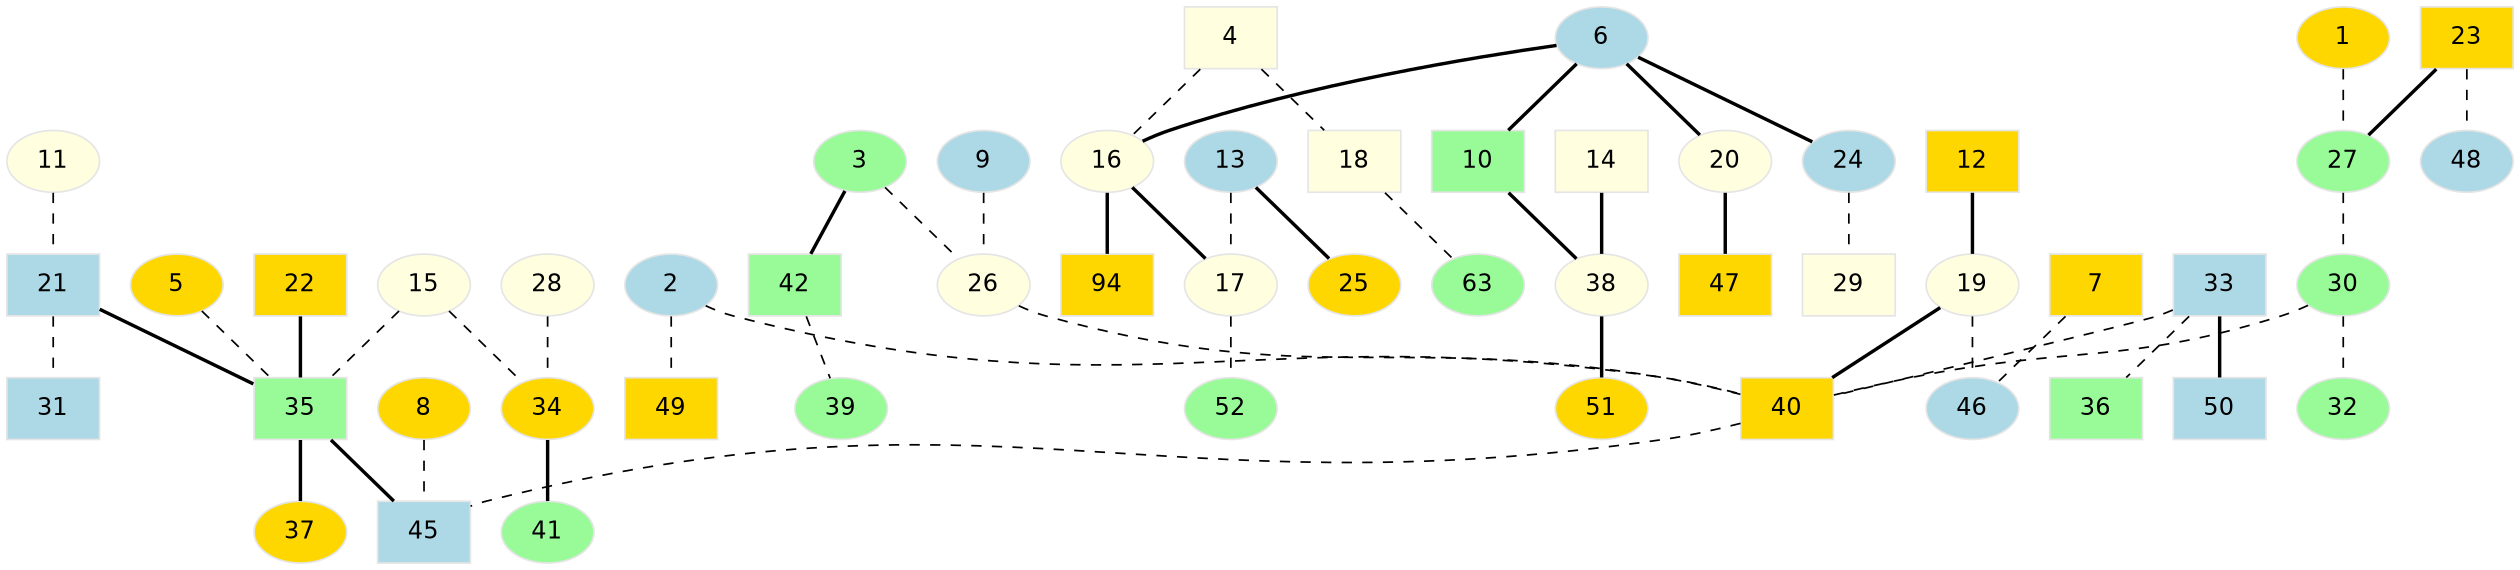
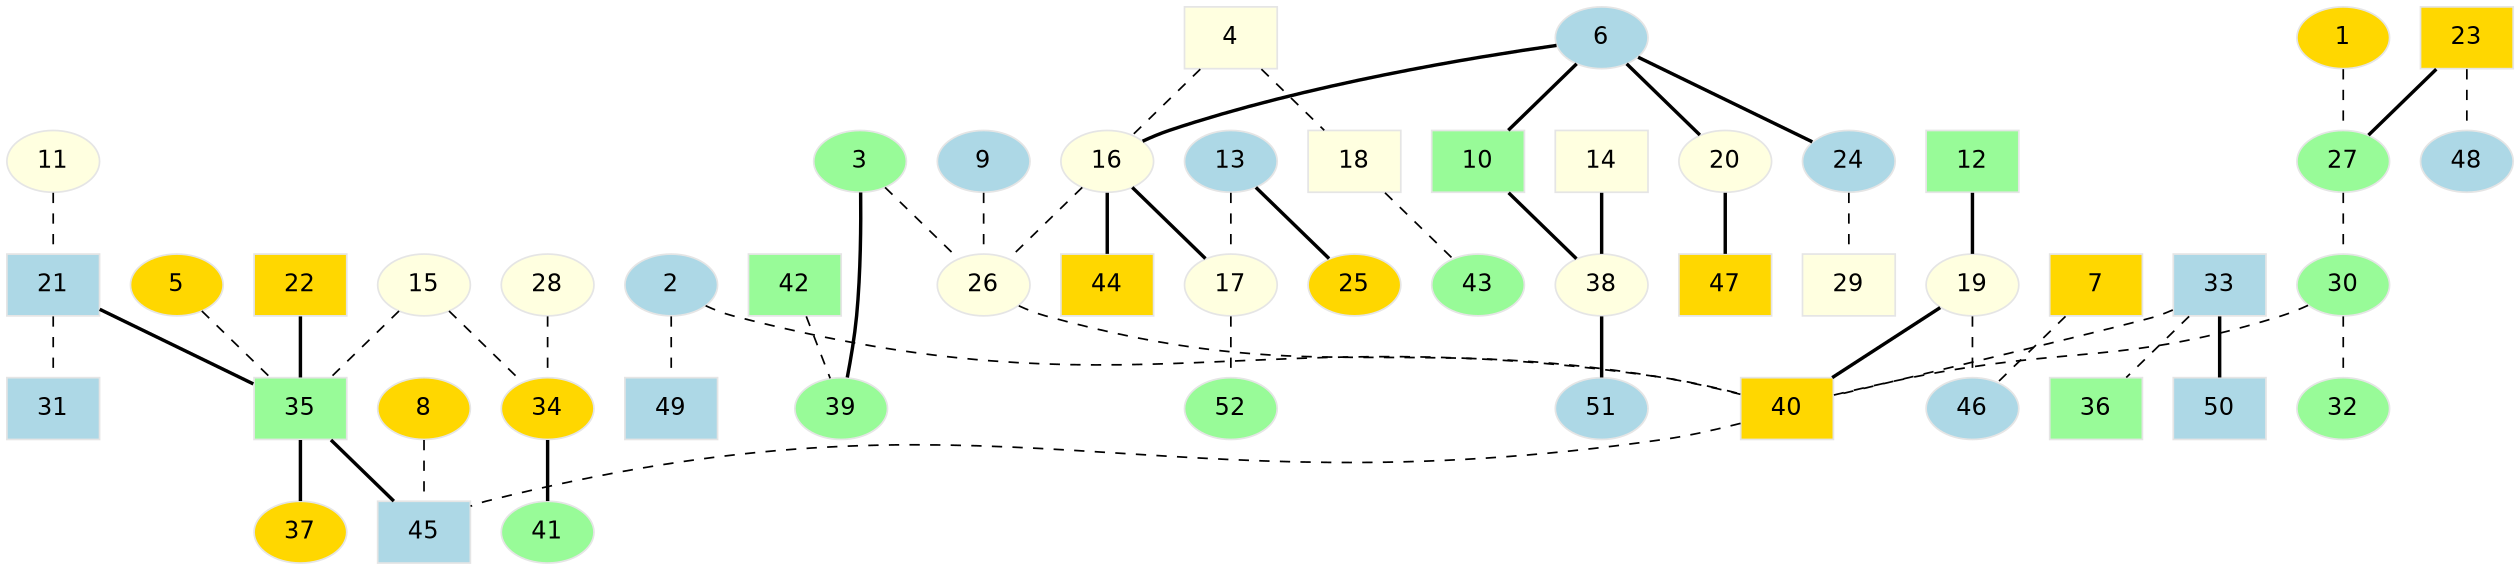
  graph {
    fontname="DejaVu Sans"
    node [color=gray90 fillcolor=palegreen fontname="DejaVu Sans" shape=ellipse style=filled]
    edge [fontname="DejaVu Sans" style=dashed weight=1.0]
    27
    1 [fillcolor=gold]
    30
    2 [fillcolor=lightblue]
    40 [fillcolor=gold shape=box]
-   49 [fillcolor=gold shape=box]
+   49 [fillcolor=lightblue shape=box]
    45 [fillcolor=lightblue shape=box]
    3
    26 [fillcolor=lightyellow]
    42 [shape=box]
    39
    4 [fillcolor=lightyellow shape=box]
    16 [fillcolor=lightyellow]
    18 [fillcolor=lightyellow shape=box]
    17 [fillcolor=lightyellow]
-   44 [fillcolor=gold shape=box label=94]
-   43 [label=63]
+   44 [fillcolor=gold shape=box]
+   43
    35 [shape=box]
    5 [fillcolor=gold]
    37 [fillcolor=gold]
    6 [fillcolor=lightblue]
    10 [shape=box]
    20 [fillcolor=lightyellow]
    24 [fillcolor=lightblue]
    38 [fillcolor=lightyellow]
    47 [fillcolor=gold shape=box]
    29 [fillcolor=lightyellow shape=box]
    7 [fillcolor=gold shape=box]
    46 [fillcolor=lightblue]
    8 [fillcolor=gold]
    9 [fillcolor=lightblue]
-   51 [fillcolor=gold]
+   51 [fillcolor=lightblue]
    11 [fillcolor=lightyellow]
    21 [fillcolor=lightblue shape=box]
    31 [fillcolor=lightblue shape=box]
-   12 [fillcolor=gold shape=box]
+   12 [shape=box]
    19 [fillcolor=lightyellow]
    13 [fillcolor=lightblue]
    25 [fillcolor=gold]
    52
    14 [fillcolor=lightyellow shape=box]
    15 [fillcolor=lightyellow]
    34 [fillcolor=gold]
    41
    22 [fillcolor=gold shape=box]
    23 [fillcolor=gold shape=box]
    48 [fillcolor=lightblue]
    32
    28 [fillcolor=lightyellow]
    33 [fillcolor=lightblue shape=box]
    36 [shape=box]
    50 [fillcolor=lightblue shape=box]
    27 -- 30
    1 -- 27
    30 -- 40
    30 -- 32
    2 -- 40
    2 -- 49
    40 -- 45
    3 -- 26
-   3 -- 42 [style=bold]
+   3 -- 39 [style=bold]
    26 -- 40
    42 -- 39
    4 -- 16
    4 -- 18
+   16 -- 26
    16 -- 17 [style=bold]
    16 -- 44 [style=bold]
    18 -- 43
    17 -- 52
    35 -- 45 [style=bold]
    35 -- 37 [style=bold]
    5 -- 35
    6 -- 16 [style=bold]
    6 -- 10 [style=bold]
    6 -- 20 [style=bold]
    6 -- 24 [style=bold]
    10 -- 38 [style=bold]
    20 -- 47 [style=bold]
    24 -- 29
    38 -- 51 [style=bold]
    7 -- 46
    8 -- 45
    9 -- 26
    11 -- 21
    21 -- 35 [style=bold]
    21 -- 31
    12 -- 19 [style=bold]
    19 -- 40 [style=bold]
    19 -- 46
    13 -- 17
    13 -- 25 [style=bold]
    14 -- 38 [style=bold]
    15 -- 35
    15 -- 34
    34 -- 41 [style=bold]
    22 -- 35 [style=bold]
    23 -- 27 [style=bold]
    23 -- 48
    28 -- 34
    33 -- 40
    33 -- 36
    33 -- 50 [style=bold]
  }
